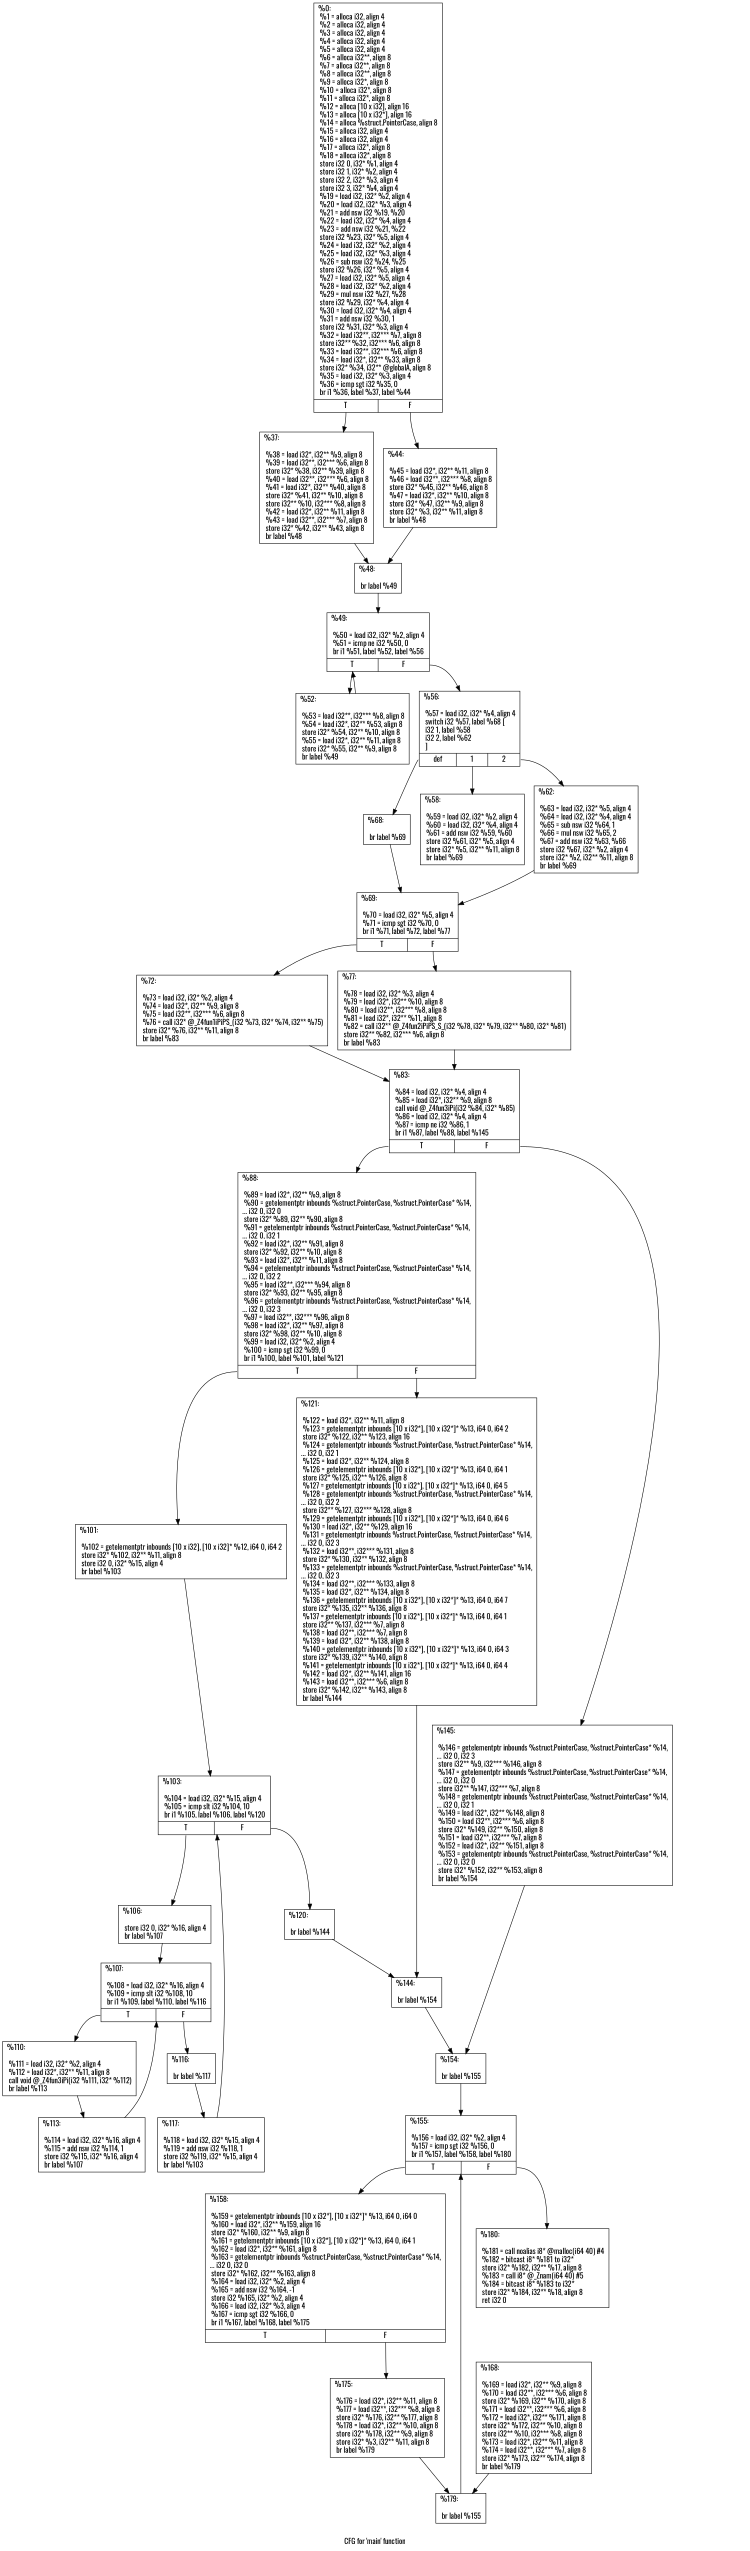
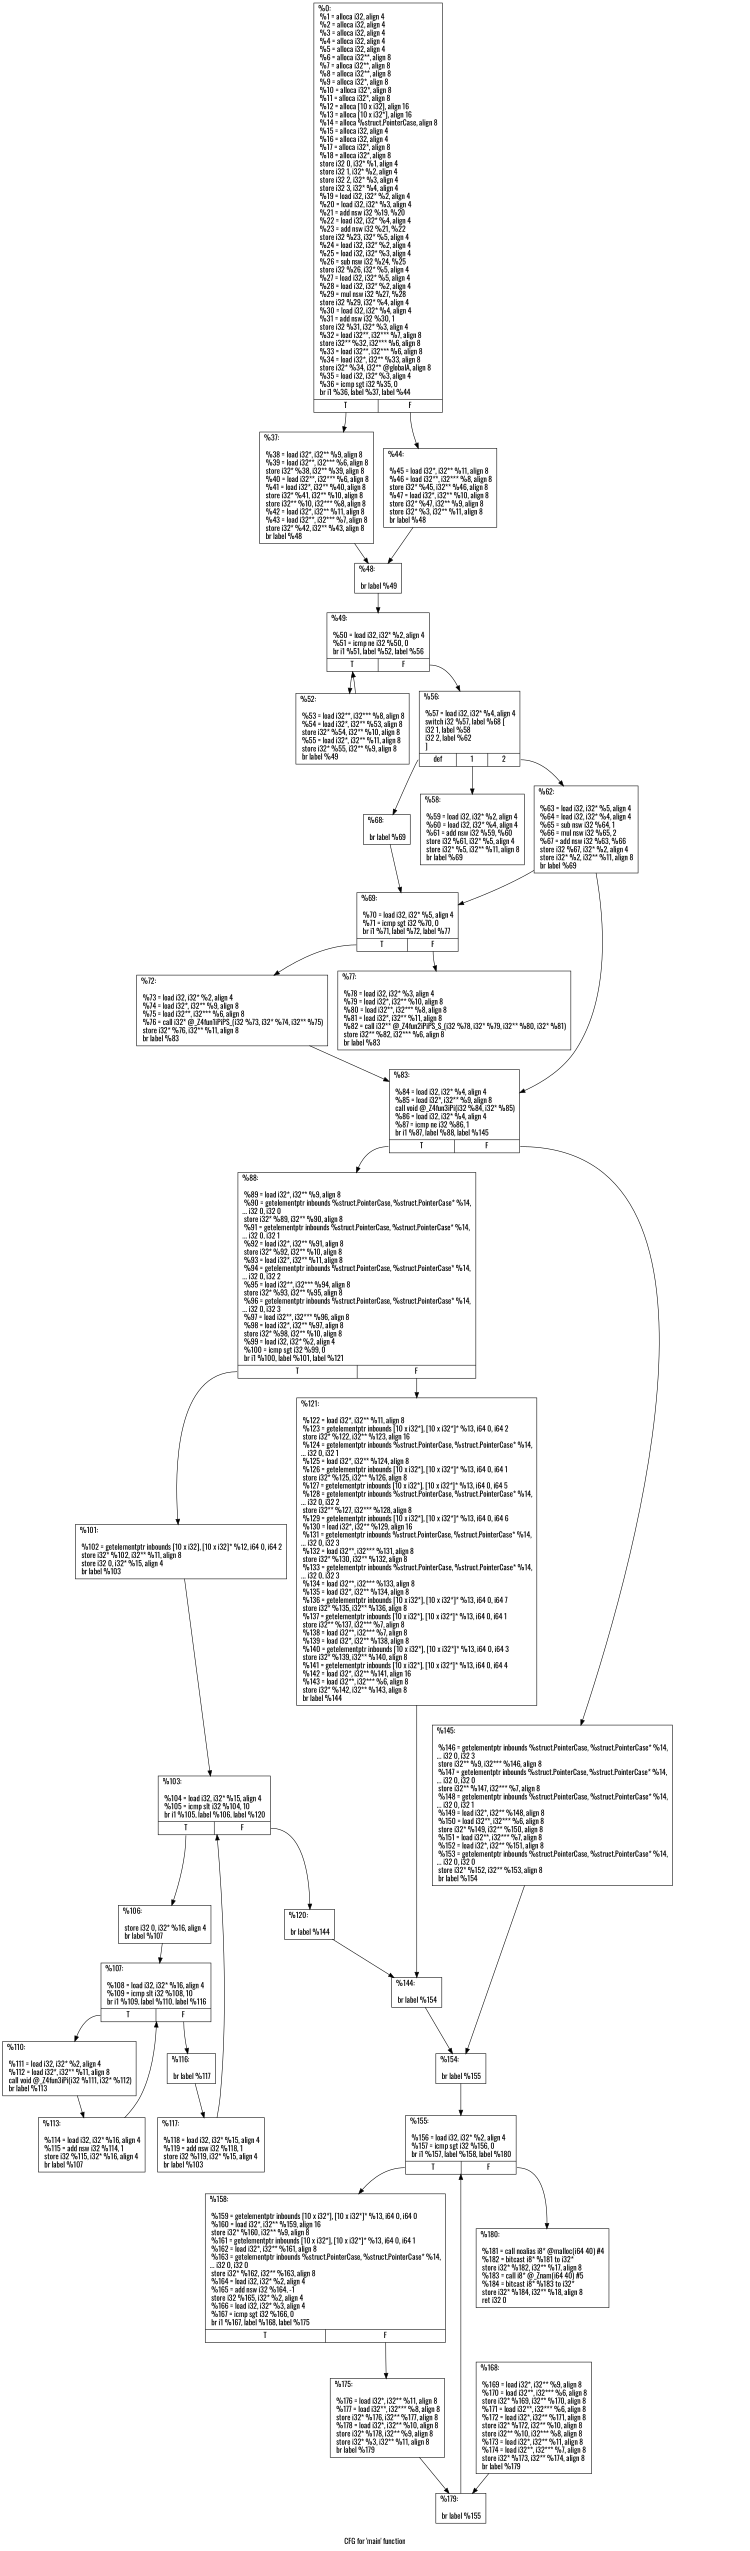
  digraph {
    fontname=Oswald
    label="CFG for 'main' function"
    node [fontname=Oswald shape=record]
    edge [fontname=Oswald]
    n1 [label="{%0:\l  %1 = alloca i32, align 4\l  %2 = alloca i32, align 4\l  %3 = alloca i32, align 4\l  %4 = alloca i32, align 4\l  %5 = alloca i32, align 4\l  %6 = alloca i32**, align 8\l  %7 = alloca i32**, align 8\l  %8 = alloca i32**, align 8\l  %9 = alloca i32*, align 8\l  %10 = alloca i32*, align 8\l  %11 = alloca i32*, align 8\l  %12 = alloca [10 x i32], align 16\l  %13 = alloca [10 x i32*], align 16\l  %14 = alloca %struct.PointerCase, align 8\l  %15 = alloca i32, align 4\l  %16 = alloca i32, align 4\l  %17 = alloca i32*, align 8\l  %18 = alloca i32*, align 8\l  store i32 0, i32* %1, align 4\l  store i32 1, i32* %2, align 4\l  store i32 2, i32* %3, align 4\l  store i32 3, i32* %4, align 4\l  %19 = load i32, i32* %2, align 4\l  %20 = load i32, i32* %3, align 4\l  %21 = add nsw i32 %19, %20\l  %22 = load i32, i32* %4, align 4\l  %23 = add nsw i32 %21, %22\l  store i32 %23, i32* %5, align 4\l  %24 = load i32, i32* %2, align 4\l  %25 = load i32, i32* %3, align 4\l  %26 = sub nsw i32 %24, %25\l  store i32 %26, i32* %5, align 4\l  %27 = load i32, i32* %5, align 4\l  %28 = load i32, i32* %2, align 4\l  %29 = mul nsw i32 %27, %28\l  store i32 %29, i32* %4, align 4\l  %30 = load i32, i32* %4, align 4\l  %31 = add nsw i32 %30, 1\l  store i32 %31, i32* %3, align 4\l  %32 = load i32**, i32*** %7, align 8\l  store i32** %32, i32*** %6, align 8\l  %33 = load i32**, i32*** %6, align 8\l  %34 = load i32*, i32** %33, align 8\l  store i32* %34, i32** @globalA, align 8\l  %35 = load i32, i32* %3, align 4\l  %36 = icmp sgt i32 %35, 0\l  br i1 %36, label %37, label %44\l|{<s0>T|<s1>F}}"]
    n2 [label="{%37:\l\l  %38 = load i32*, i32** %9, align 8\l  %39 = load i32**, i32*** %6, align 8\l  store i32* %38, i32** %39, align 8\l  %40 = load i32**, i32*** %6, align 8\l  %41 = load i32*, i32** %40, align 8\l  store i32* %41, i32** %10, align 8\l  store i32** %10, i32*** %8, align 8\l  %42 = load i32*, i32** %11, align 8\l  %43 = load i32**, i32*** %7, align 8\l  store i32* %42, i32** %43, align 8\l  br label %48\l}"]
    n3 [label="{%44:\l\l  %45 = load i32*, i32** %11, align 8\l  %46 = load i32**, i32*** %8, align 8\l  store i32* %45, i32** %46, align 8\l  %47 = load i32*, i32** %10, align 8\l  store i32* %47, i32** %9, align 8\l  store i32* %3, i32** %11, align 8\l  br label %48\l}"]
    n4 [label="{%48:\l\l  br label %49\l}"]
    n5 [label="{%49:\l\l  %50 = load i32, i32* %2, align 4\l  %51 = icmp ne i32 %50, 0\l  br i1 %51, label %52, label %56\l|{<s0>T|<s1>F}}"]
    n6 [label="{%52:\l\l  %53 = load i32**, i32*** %8, align 8\l  %54 = load i32*, i32** %53, align 8\l  store i32* %54, i32** %10, align 8\l  %55 = load i32*, i32** %11, align 8\l  store i32* %55, i32** %9, align 8\l  br label %49\l}"]
    n7 [label="{%56:\l\l  %57 = load i32, i32* %4, align 4\l  switch i32 %57, label %68 [\l    i32 1, label %58\l    i32 2, label %62\l  ]\l|{<s0>def|<s1>1|<s2>2}}"]
    n8 [label="{%68:\l\l  br label %69\l}"]
    n9 [label="{%58:\l\l  %59 = load i32, i32* %2, align 4\l  %60 = load i32, i32* %4, align 4\l  %61 = add nsw i32 %59, %60\l  store i32 %61, i32* %5, align 4\l  store i32* %5, i32** %11, align 8\l  br label %69\l}"]
    n10 [label="{%62:\l\l  %63 = load i32, i32* %5, align 4\l  %64 = load i32, i32* %4, align 4\l  %65 = sub nsw i32 %64, 1\l  %66 = mul nsw i32 %65, 2\l  %67 = add nsw i32 %63, %66\l  store i32 %67, i32* %2, align 4\l  store i32* %2, i32** %11, align 8\l  br label %69\l}"]
    n11 [label="{%69:\l\l  %70 = load i32, i32* %5, align 4\l  %71 = icmp sgt i32 %70, 0\l  br i1 %71, label %72, label %77\l|{<s0>T|<s1>F}}"]
    n12 [label="{%72:\l\l  %73 = load i32, i32* %2, align 4\l  %74 = load i32*, i32** %9, align 8\l  %75 = load i32**, i32*** %6, align 8\l  %76 = call i32* @_Z4fun1iPiPS_(i32 %73, i32* %74, i32** %75)\l  store i32* %76, i32** %11, align 8\l  br label %83\l}"]
    n13 [label="{%77:\l\l  %78 = load i32, i32* %3, align 4\l  %79 = load i32*, i32** %10, align 8\l  %80 = load i32**, i32*** %8, align 8\l  %81 = load i32*, i32** %11, align 8\l  %82 = call i32** @_Z4fun2iPiPS_S_(i32 %78, i32* %79, i32** %80, i32* %81)\l  store i32** %82, i32*** %6, align 8\l  br label %83\l}"]
    n14 [label="{%83:\l\l  %84 = load i32, i32* %4, align 4\l  %85 = load i32*, i32** %9, align 8\l  call void @_Z4fun3iPi(i32 %84, i32* %85)\l  %86 = load i32, i32* %4, align 4\l  %87 = icmp ne i32 %86, 1\l  br i1 %87, label %88, label %145\l|{<s0>T|<s1>F}}"]
    n15 [label="{%88:\l\l  %89 = load i32*, i32** %9, align 8\l  %90 = getelementptr inbounds %struct.PointerCase, %struct.PointerCase* %14,\l... i32 0, i32 0\l  store i32* %89, i32** %90, align 8\l  %91 = getelementptr inbounds %struct.PointerCase, %struct.PointerCase* %14,\l... i32 0, i32 1\l  %92 = load i32*, i32** %91, align 8\l  store i32* %92, i32** %10, align 8\l  %93 = load i32*, i32** %11, align 8\l  %94 = getelementptr inbounds %struct.PointerCase, %struct.PointerCase* %14,\l... i32 0, i32 2\l  %95 = load i32**, i32*** %94, align 8\l  store i32* %93, i32** %95, align 8\l  %96 = getelementptr inbounds %struct.PointerCase, %struct.PointerCase* %14,\l... i32 0, i32 3\l  %97 = load i32**, i32*** %96, align 8\l  %98 = load i32*, i32** %97, align 8\l  store i32* %98, i32** %10, align 8\l  %99 = load i32, i32* %2, align 4\l  %100 = icmp sgt i32 %99, 0\l  br i1 %100, label %101, label %121\l|{<s0>T|<s1>F}}"]
    n16 [label="{%145:\l\l  %146 = getelementptr inbounds %struct.PointerCase, %struct.PointerCase* %14,\l... i32 0, i32 3\l  store i32** %9, i32*** %146, align 8\l  %147 = getelementptr inbounds %struct.PointerCase, %struct.PointerCase* %14,\l... i32 0, i32 0\l  store i32** %147, i32*** %7, align 8\l  %148 = getelementptr inbounds %struct.PointerCase, %struct.PointerCase* %14,\l... i32 0, i32 1\l  %149 = load i32*, i32** %148, align 8\l  %150 = load i32**, i32*** %6, align 8\l  store i32* %149, i32** %150, align 8\l  %151 = load i32**, i32*** %7, align 8\l  %152 = load i32*, i32** %151, align 8\l  %153 = getelementptr inbounds %struct.PointerCase, %struct.PointerCase* %14,\l... i32 0, i32 0\l  store i32* %152, i32** %153, align 8\l  br label %154\l}"]
    n17 [label="{%101:\l\l  %102 = getelementptr inbounds [10 x i32], [10 x i32]* %12, i64 0, i64 2\l  store i32* %102, i32** %11, align 8\l  store i32 0, i32* %15, align 4\l  br label %103\l}"]
    n18 [label="{%121:\l\l  %122 = load i32*, i32** %11, align 8\l  %123 = getelementptr inbounds [10 x i32*], [10 x i32*]* %13, i64 0, i64 2\l  store i32* %122, i32** %123, align 16\l  %124 = getelementptr inbounds %struct.PointerCase, %struct.PointerCase* %14,\l... i32 0, i32 1\l  %125 = load i32*, i32** %124, align 8\l  %126 = getelementptr inbounds [10 x i32*], [10 x i32*]* %13, i64 0, i64 1\l  store i32* %125, i32** %126, align 8\l  %127 = getelementptr inbounds [10 x i32*], [10 x i32*]* %13, i64 0, i64 5\l  %128 = getelementptr inbounds %struct.PointerCase, %struct.PointerCase* %14,\l... i32 0, i32 2\l  store i32** %127, i32*** %128, align 8\l  %129 = getelementptr inbounds [10 x i32*], [10 x i32*]* %13, i64 0, i64 6\l  %130 = load i32*, i32** %129, align 16\l  %131 = getelementptr inbounds %struct.PointerCase, %struct.PointerCase* %14,\l... i32 0, i32 3\l  %132 = load i32**, i32*** %131, align 8\l  store i32* %130, i32** %132, align 8\l  %133 = getelementptr inbounds %struct.PointerCase, %struct.PointerCase* %14,\l... i32 0, i32 3\l  %134 = load i32**, i32*** %133, align 8\l  %135 = load i32*, i32** %134, align 8\l  %136 = getelementptr inbounds [10 x i32*], [10 x i32*]* %13, i64 0, i64 7\l  store i32* %135, i32** %136, align 8\l  %137 = getelementptr inbounds [10 x i32*], [10 x i32*]* %13, i64 0, i64 1\l  store i32** %137, i32*** %7, align 8\l  %138 = load i32**, i32*** %7, align 8\l  %139 = load i32*, i32** %138, align 8\l  %140 = getelementptr inbounds [10 x i32*], [10 x i32*]* %13, i64 0, i64 3\l  store i32* %139, i32** %140, align 8\l  %141 = getelementptr inbounds [10 x i32*], [10 x i32*]* %13, i64 0, i64 4\l  %142 = load i32*, i32** %141, align 16\l  %143 = load i32**, i32*** %6, align 8\l  store i32* %142, i32** %143, align 8\l  br label %144\l}"]
    n19 [label="{%154:\l\l  br label %155\l}"]
    n20 [label="{%103:\l\l  %104 = load i32, i32* %15, align 4\l  %105 = icmp slt i32 %104, 10\l  br i1 %105, label %106, label %120\l|{<s0>T|<s1>F}}"]
    n21 [label="{%144:\l\l  br label %154\l}"]
    n22 [label="{%155:\l\l  %156 = load i32, i32* %2, align 4\l  %157 = icmp sgt i32 %156, 0\l  br i1 %157, label %158, label %180\l|{<s0>T|<s1>F}}"]
    n23 [label="{%106:\l\l  store i32 0, i32* %16, align 4\l  br label %107\l}"]
    n24 [label="{%120:\l\l  br label %144\l}"]
    n25 [label="{%107:\l\l  %108 = load i32, i32* %16, align 4\l  %109 = icmp slt i32 %108, 10\l  br i1 %109, label %110, label %116\l|{<s0>T|<s1>F}}"]
    n26 [label="{%110:\l\l  %111 = load i32, i32* %2, align 4\l  %112 = load i32*, i32** %11, align 8\l  call void @_Z4fun3iPi(i32 %111, i32* %112)\l  br label %113\l}"]
    n27 [label="{%116:\l\l  br label %117\l}"]
    n28 [label="{%113:\l\l  %114 = load i32, i32* %16, align 4\l  %115 = add nsw i32 %114, 1\l  store i32 %115, i32* %16, align 4\l  br label %107\l}"]
    n29 [label="{%117:\l\l  %118 = load i32, i32* %15, align 4\l  %119 = add nsw i32 %118, 1\l  store i32 %119, i32* %15, align 4\l  br label %103\l}"]
    n30 [label="{%158:\l\l  %159 = getelementptr inbounds [10 x i32*], [10 x i32*]* %13, i64 0, i64 0\l  %160 = load i32*, i32** %159, align 16\l  store i32* %160, i32** %9, align 8\l  %161 = getelementptr inbounds [10 x i32*], [10 x i32*]* %13, i64 0, i64 1\l  %162 = load i32*, i32** %161, align 8\l  %163 = getelementptr inbounds %struct.PointerCase, %struct.PointerCase* %14,\l... i32 0, i32 0\l  store i32* %162, i32** %163, align 8\l  %164 = load i32, i32* %2, align 4\l  %165 = add nsw i32 %164, -1\l  store i32 %165, i32* %2, align 4\l  %166 = load i32, i32* %3, align 4\l  %167 = icmp sgt i32 %166, 0\l  br i1 %167, label %168, label %175\l|{<s0>T|<s1>F}}"]
    n31 [label="{%180:\l\l  %181 = call noalias i8* @malloc(i64 40) #4\l  %182 = bitcast i8* %181 to i32*\l  store i32* %182, i32** %17, align 8\l  %183 = call i8* @_Znam(i64 40) #5\l  %184 = bitcast i8* %183 to i32*\l  store i32* %184, i32** %18, align 8\l  ret i32 0\l}"]
    n32 [label="{%175:\l\l  %176 = load i32*, i32** %11, align 8\l  %177 = load i32**, i32*** %8, align 8\l  store i32* %176, i32** %177, align 8\l  %178 = load i32*, i32** %10, align 8\l  store i32* %178, i32** %9, align 8\l  store i32* %3, i32** %11, align 8\l  br label %179\l}"]
    n33 [label="{%168:\l\l  %169 = load i32*, i32** %9, align 8\l  %170 = load i32**, i32*** %6, align 8\l  store i32* %169, i32** %170, align 8\l  %171 = load i32**, i32*** %6, align 8\l  %172 = load i32*, i32** %171, align 8\l  store i32* %172, i32** %10, align 8\l  store i32** %10, i32*** %8, align 8\l  %173 = load i32*, i32** %11, align 8\l  %174 = load i32**, i32*** %7, align 8\l  store i32* %173, i32** %174, align 8\l  br label %179\l}"]
    n34 [label="{%179:\l\l  br label %155\l}"]
    n1 -> n2 [tailport=s0]
    n1 -> n3 [tailport=s1]
    n2 -> n4
    n3 -> n4
    n4 -> n5
    n5 -> n6 [tailport=s0]
    n5 -> n7 [tailport=s1]
    n6 -> n5
    n7 -> n8 [tailport=s0]
    n7 -> n9 [tailport=s1]
    n7 -> n10 [tailport=s2]
    n8 -> n11
    n10 -> n11
    n11 -> n12 [tailport=s0]
    n11 -> n13 [tailport=s1]
    n12 -> n14
-   n13 -> n14
+   n10 -> n14
    n14 -> n15 [tailport=s0]
    n14 -> n16 [tailport=s1]
    n15 -> n17 [tailport=s0]
    n15 -> n18 [tailport=s1]
    n16 -> n19
    n17 -> n20
    n18 -> n21
    n19 -> n22
    n20 -> n23 [tailport=s0]
    n20 -> n24 [tailport=s1]
    n21 -> n19
    n22 -> n30 [tailport=s0]
    n22 -> n31 [tailport=s1]
    n23 -> n25
    n24 -> n21
    n25 -> n26 [tailport=s0]
    n25 -> n27 [tailport=s1]
    n26 -> n28
    n27 -> n29
    n28 -> n25
    n29 -> n20
    n30 -> n32 [tailport=s1]
    n32 -> n34
    n33 -> n34
    n34 -> n22
  }
